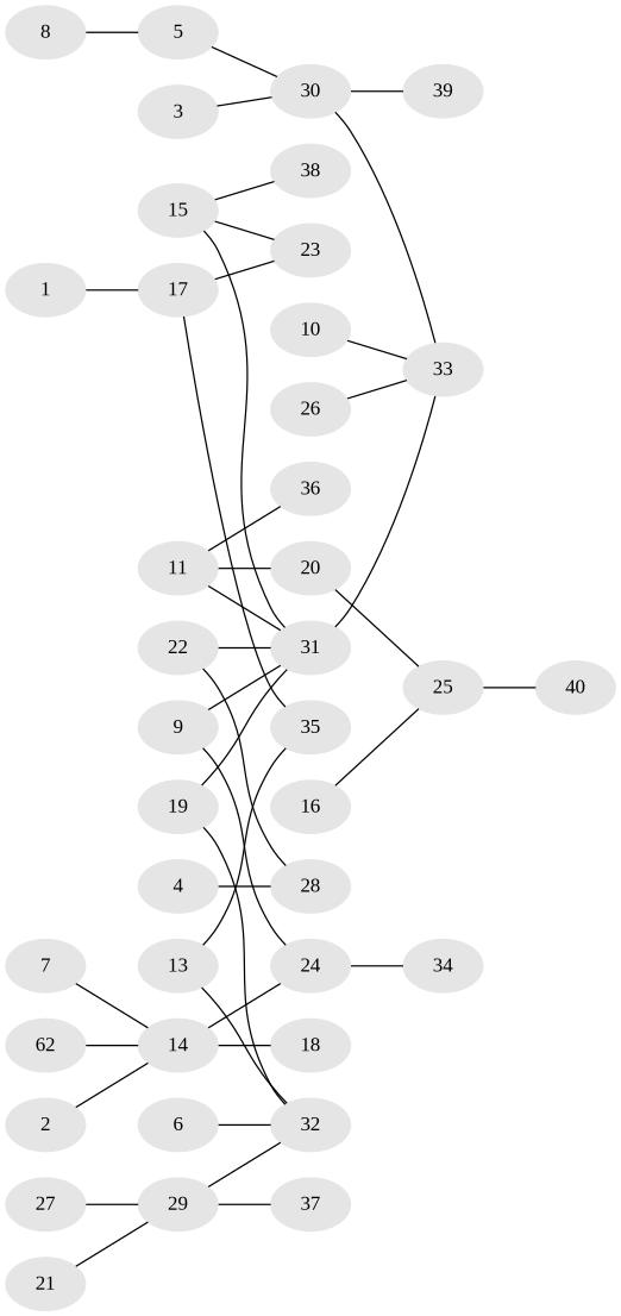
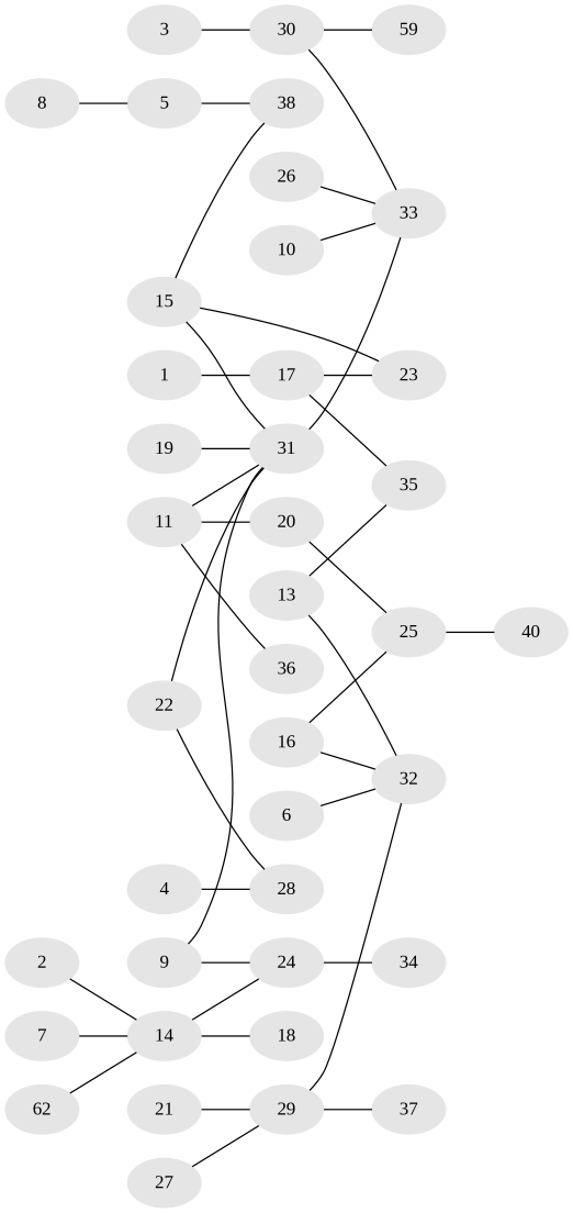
  graph {
    fontname="Liberation Serif"
    rankdir=LR
    node [color=gray90 fontname="Liberation Serif" style=filled]
    edge [fontname="Liberation Serif" weight=1.0]
    1
    17
    23
    35
    2
    14
    24
    18
    3
    30
    33
-   39
+   39 [label=59]
    4
    28
    5
    6
    32
    7
    8
    9
    31
    34
    10
    11
    20
    36
    25
    n28 [label=62]
    13
    15
    38
    16
    40
    19
    21
    29
    37
    22
    26
    27
    1 -- 17
    17 -- 23 [weight=2.0]
    17 -- 35
    2 -- 14
    14 -- 24
    14 -- 18
    24 -- 34
    3 -- 30
    30 -- 33
    30 -- 39
    4 -- 28
-   5 -- 30
+   5 -- 38
    6 -- 32
    7 -- 14
    8 -- 5
    9 -- 24
    9 -- 31
    31 -- 33
    10 -- 33
    11 -- 31
    11 -- 20
    11 -- 36
    20 -- 25
    25 -- 40
    n28 -- 14
    13 -- 35
    13 -- 32
    15 -- 23
    15 -- 31
    15 -- 38
    16 -- 25
-   19 -- 32
+   16 -- 32
    19 -- 31
    21 -- 29
    29 -- 32
    29 -- 37
    22 -- 28
    22 -- 31
    26 -- 33
    27 -- 29
  }
